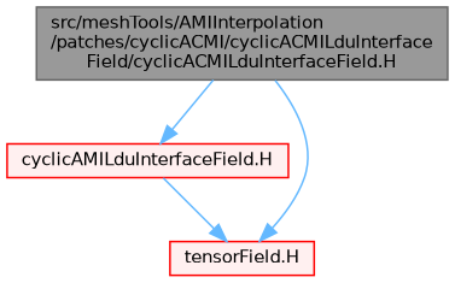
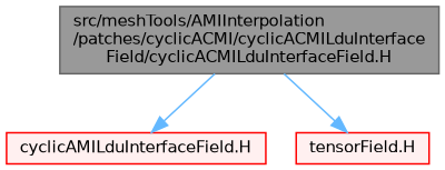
  digraph {
    node [color=red fillcolor="#FFF0F0" fontname=Helvetica fontsize=10 shape=box style=filled]
    edge [color=steelblue1 fontname=Helvetica fontsize=10 labelfontname=Helvetica labelfontsize=10 style=solid]
    n1 [color=gray40 fillcolor=grey60 fontcolor=black height=0.2 label="src/meshTools/AMIInterpolation\l/patches/cyclicACMI/cyclicACMILduInterface\lField/cyclicACMILduInterfaceField.H" width=0.4]
    n2 [height=0.2 label="cyclicAMILduInterfaceField.H" width=0.4]
    n3 [height=0.2 label="tensorField.H" width=0.4]
    n1 -> n2
    n1 -> n3
-   n2 -> n3
  }
